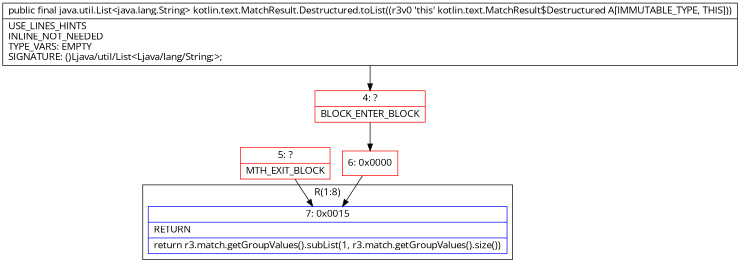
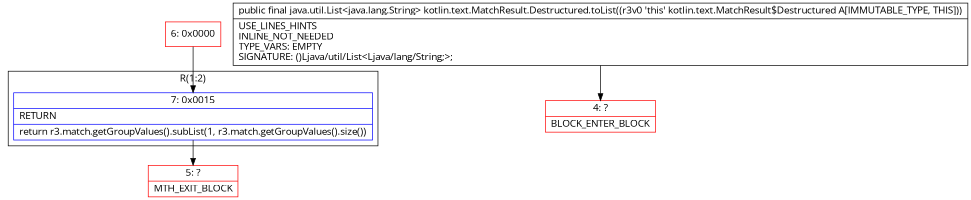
  digraph {
    fontname="Open Sans"
    node [color=red fontname="Open Sans" shape=record]
    edge [fontname="Open Sans"]
    n1 [color=blue label="{7\:\ 0x0015|RETURN\l|return r3.match.getGroupValues().subList(1, r3.match.getGroupValues().size())\l}"]
    n2 [label="{5\:\ ?|MTH_EXIT_BLOCK\l}"]
    n3 [label="{4\:\ ?|BLOCK_ENTER_BLOCK\l}"]
    n4 [label="{6\:\ 0x0000}"]
    n5 [label="{public final java.util.List\<java.lang.String\> kotlin.text.MatchResult.Destructured.toList((r3v0 'this' kotlin.text.MatchResult$Destructured A[IMMUTABLE_TYPE, THIS]))  | USE_LINES_HINTS\lINLINE_NOT_NEEDED\lTYPE_VARS: EMPTY\lSIGNATURE: ()Ljava\/util\/List\<Ljava\/lang\/String;\>;\l}" color=""]
    subgraph cluster_1 {
-     label="R(1:8)"
+     label="R(1:2)"
      n1
    }
-   n2 -> n1
-   n3 -> n4
+   n1 -> n2
    n4 -> n1
    n5 -> n3
  }
